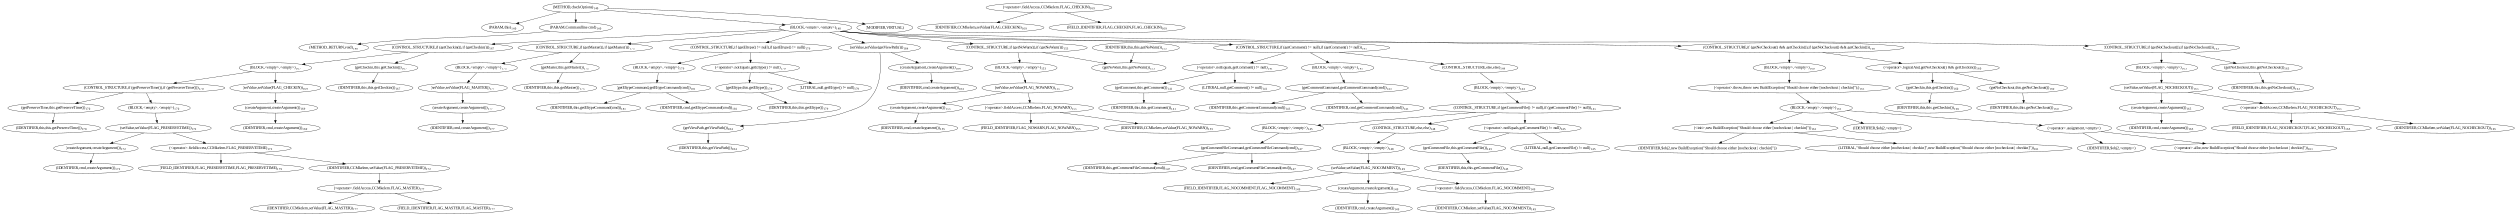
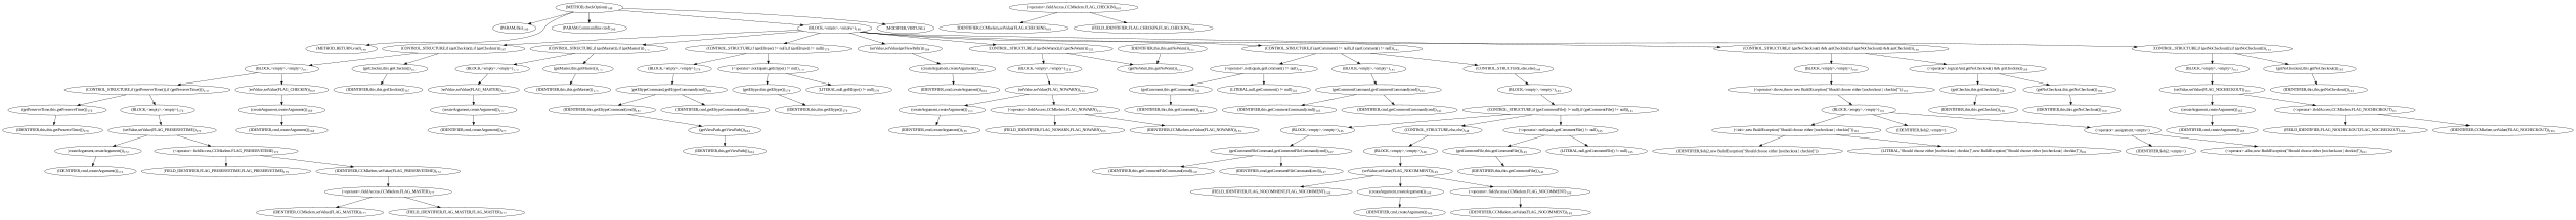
  digraph {
    fontname="Liberation Serif"
    node [fontname="Liberation Serif"]
    edge [fontname="Liberation Serif"]
    n1 [label=<(METHOD,checkOptions)<SUB>140</SUB>>]
    n2 [label=<(PARAM,this)<SUB>140</SUB>>]
    n3 [label=<(PARAM,Commandline cmd)<SUB>140</SUB>>]
    n4 [label=<(BLOCK,&lt;empty&gt;,&lt;empty&gt;)<SUB>140</SUB>>]
    n5 [label=<(MODIFIER,VIRTUAL)>]
    n6 [label=<(METHOD_RETURN,void)<SUB>140</SUB>>]
    n7 [label=<(CONTROL_STRUCTURE,if (getComment() != null),if (getComment() != null))<SUB>141</SUB>>]
    n8 [label=<(CONTROL_STRUCTURE,if (getNoWarn()),if (getNoWarn()))<SUB>153</SUB>>]
    n9 [label=<(CONTROL_STRUCTURE,if (getNoCheckout() &amp;&amp; getCheckin()),if (getNoCheckout() &amp;&amp; getCheckin()))<SUB>160</SUB>>]
    n10 [label=<(CONTROL_STRUCTURE,if (getNoCheckout()),if (getNoCheckout()))<SUB>163</SUB>>]
    n11 [label=<(CONTROL_STRUCTURE,if (getCheckin()),if (getCheckin()))<SUB>167</SUB>>]
    n12 [label=<(CONTROL_STRUCTURE,if (getMaster()),if (getMaster()))<SUB>175</SUB>>]
    n13 [label=<(CONTROL_STRUCTURE,if (getEltype() != null),if (getEltype() != null))<SUB>179</SUB>>]
    n14 [label=<(setValue,setValue(getViewPath()))<SUB>184</SUB>>]
    n15 [label=<(&lt;operator&gt;.notEquals,getComment() != null)<SUB>141</SUB>>]
    n16 [label=<(BLOCK,&lt;empty&gt;,&lt;empty&gt;)<SUB>141</SUB>>]
    n17 [label=<(CONTROL_STRUCTURE,else,else)<SUB>144</SUB>>]
    n18 [label=<(getNoWarn,this.getNoWarn())<SUB>153</SUB>>]
    n19 [label=<(BLOCK,&lt;empty&gt;,&lt;empty&gt;)<SUB>153</SUB>>]
    n20 [label=<(&lt;operator&gt;.logicalAnd,getNoCheckout() &amp;&amp; getCheckin())<SUB>160</SUB>>]
    n21 [label=<(BLOCK,&lt;empty&gt;,&lt;empty&gt;)<SUB>160</SUB>>]
    n22 [label=<(getNoCheckout,this.getNoCheckout())<SUB>163</SUB>>]
    n23 [label=<(BLOCK,&lt;empty&gt;,&lt;empty&gt;)<SUB>163</SUB>>]
    n24 [label=<(getCheckin,this.getCheckin())<SUB>167</SUB>>]
    n25 [label=<(BLOCK,&lt;empty&gt;,&lt;empty&gt;)<SUB>167</SUB>>]
    n26 [label=<(getMaster,this.getMaster())<SUB>175</SUB>>]
    n27 [label=<(BLOCK,&lt;empty&gt;,&lt;empty&gt;)<SUB>175</SUB>>]
    n28 [label=<(&lt;operator&gt;.notEquals,getEltype() != null)<SUB>179</SUB>>]
    n29 [label=<(BLOCK,&lt;empty&gt;,&lt;empty&gt;)<SUB>179</SUB>>]
    n30 [label=<(createArgument,createArgument())<SUB>184</SUB>>]
    n31 [label=<(getViewPath,getViewPath())<SUB>184</SUB>>]
    n32 [label=<(getComment,this.getComment())<SUB>141</SUB>>]
    n33 [label=<(LITERAL,null,getComment() != null)<SUB>141</SUB>>]
    n34 [label=<(getCommentCommand,getCommentCommand(cmd))<SUB>143</SUB>>]
    n35 [label=<(BLOCK,&lt;empty&gt;,&lt;empty&gt;)<SUB>144</SUB>>]
    n36 [label=<(IDENTIFIER,this,this.getComment())<SUB>141</SUB>>]
    n37 [label=<(IDENTIFIER,this,getCommentCommand(cmd))<SUB>143</SUB>>]
    n38 [label=<(IDENTIFIER,cmd,getCommentCommand(cmd))<SUB>143</SUB>>]
    n39 [label=<(CONTROL_STRUCTURE,if (getCommentFile() != null),if (getCommentFile() != null))<SUB>145</SUB>>]
    n40 [label=<(&lt;operator&gt;.notEquals,getCommentFile() != null)<SUB>145</SUB>>]
    n41 [label=<(BLOCK,&lt;empty&gt;,&lt;empty&gt;)<SUB>145</SUB>>]
    n42 [label=<(CONTROL_STRUCTURE,else,else)<SUB>148</SUB>>]
    n43 [label=<(getCommentFile,this.getCommentFile())<SUB>145</SUB>>]
    n44 [label=<(LITERAL,null,getCommentFile() != null)<SUB>145</SUB>>]
    n45 [label=<(getCommentFileCommand,getCommentFileCommand(cmd))<SUB>147</SUB>>]
    n46 [label=<(BLOCK,&lt;empty&gt;,&lt;empty&gt;)<SUB>148</SUB>>]
    n47 [label=<(IDENTIFIER,this,this.getCommentFile())<SUB>145</SUB>>]
    n48 [label=<(IDENTIFIER,this,getCommentFileCommand(cmd))<SUB>147</SUB>>]
    n49 [label=<(IDENTIFIER,cmd,getCommentFileCommand(cmd))<SUB>147</SUB>>]
    n50 [label=<(setValue,setValue(FLAG_NOCOMMENT))<SUB>149</SUB>>]
    n51 [label=<(createArgument,createArgument())<SUB>149</SUB>>]
    n52 [label=<(&lt;operator&gt;.fieldAccess,CCMkelem.FLAG_NOCOMMENT)<SUB>149</SUB>>]
    n53 [label=<(FIELD_IDENTIFIER,FLAG_NOCOMMENT,FLAG_NOCOMMENT)<SUB>149</SUB>>]
    n54 [label=<(IDENTIFIER,cmd,createArgument())<SUB>149</SUB>>]
    n55 [label=<(IDENTIFIER,CCMkelem,setValue(FLAG_NOCOMMENT))<SUB>149</SUB>>]
    n56 [label=<(setValue,setValue(FLAG_NOWARN))<SUB>155</SUB>>]
    n57 [label=<(IDENTIFIER,this,this.getNoWarn())<SUB>153</SUB>>]
    n58 [label=<(createArgument,createArgument())<SUB>155</SUB>>]
    n59 [label=<(&lt;operator&gt;.fieldAccess,CCMkelem.FLAG_NOWARN)<SUB>155</SUB>>]
    n60 [label=<(IDENTIFIER,cmd,createArgument())<SUB>155</SUB>>]
    n61 [label=<(IDENTIFIER,CCMkelem,setValue(FLAG_NOWARN))<SUB>155</SUB>>]
    n62 [label=<(FIELD_IDENTIFIER,FLAG_NOWARN,FLAG_NOWARN)<SUB>155</SUB>>]
    n63 [label=<(getNoCheckout,this.getNoCheckout())<SUB>160</SUB>>]
    n64 [label=<(getCheckin,this.getCheckin())<SUB>160</SUB>>]
    n65 [label=<(&lt;operator&gt;.throw,throw new BuildException(&quot;Should choose either [nocheckout | checkin]&quot;);)<SUB>161</SUB>>]
    n66 [label=<(IDENTIFIER,this,this.getNoCheckout())<SUB>160</SUB>>]
    n67 [label=<(IDENTIFIER,this,this.getCheckin())<SUB>160</SUB>>]
    n68 [label=<(BLOCK,&lt;empty&gt;,&lt;empty&gt;)<SUB>161</SUB>>]
    n69 [label=<(&lt;operator&gt;.assignment,&lt;empty&gt;)>]
    n70 [label=<(&lt;init&gt;,new BuildException(&quot;Should choose either [nocheckout | checkin]&quot;))<SUB>161</SUB>>]
    n71 [label=<(IDENTIFIER,$obj2,&lt;empty&gt;)>]
    n72 [label=<(IDENTIFIER,$obj2,&lt;empty&gt;)>]
    n73 [label=<(&lt;operator&gt;.alloc,new BuildException(&quot;Should choose either [nocheckout | checkin]&quot;))<SUB>161</SUB>>]
    n74 [label=<(IDENTIFIER,$obj2,new BuildException(&quot;Should choose either [nocheckout | checkin]&quot;))>]
    n75 [label=<(LITERAL,&quot;Should choose either [nocheckout | checkin]&quot;,new BuildException(&quot;Should choose either [nocheckout | checkin]&quot;))<SUB>161</SUB>>]
    n76 [label=<(IDENTIFIER,this,this.getNoCheckout())<SUB>163</SUB>>]
    n77 [label=<(setValue,setValue(FLAG_NOCHECKOUT))<SUB>165</SUB>>]
    n78 [label=<(createArgument,createArgument())<SUB>165</SUB>>]
    n79 [label=<(&lt;operator&gt;.fieldAccess,CCMkelem.FLAG_NOCHECKOUT)<SUB>165</SUB>>]
    n80 [label=<(IDENTIFIER,cmd,createArgument())<SUB>165</SUB>>]
    n81 [label=<(IDENTIFIER,CCMkelem,setValue(FLAG_NOCHECKOUT))<SUB>165</SUB>>]
    n82 [label=<(FIELD_IDENTIFIER,FLAG_NOCHECKOUT,FLAG_NOCHECKOUT)<SUB>165</SUB>>]
    n83 [label=<(IDENTIFIER,this,this.getCheckin())<SUB>167</SUB>>]
    n84 [label=<(setValue,setValue(FLAG_CHECKIN))<SUB>169</SUB>>]
    n85 [label=<(CONTROL_STRUCTURE,if (getPreserveTime()),if (getPreserveTime()))<SUB>170</SUB>>]
    n86 [label=<(createArgument,createArgument())<SUB>169</SUB>>]
    n87 [label=<(getPreserveTime,this.getPreserveTime())<SUB>170</SUB>>]
    n88 [label=<(BLOCK,&lt;empty&gt;,&lt;empty&gt;)<SUB>170</SUB>>]
    n89 [label=<(IDENTIFIER,cmd,createArgument())<SUB>169</SUB>>]
    n90 [label=<(&lt;operator&gt;.fieldAccess,CCMkelem.FLAG_CHECKIN)<SUB>169</SUB>>]
    n91 [label=<(IDENTIFIER,CCMkelem,setValue(FLAG_CHECKIN))<SUB>169</SUB>>]
    n92 [label=<(FIELD_IDENTIFIER,FLAG_CHECKIN,FLAG_CHECKIN)<SUB>169</SUB>>]
    n93 [label=<(IDENTIFIER,this,this.getPreserveTime())<SUB>170</SUB>>]
    n94 [label=<(setValue,setValue(FLAG_PRESERVETIME))<SUB>172</SUB>>]
    n95 [label=<(createArgument,createArgument())<SUB>172</SUB>>]
    n96 [label=<(&lt;operator&gt;.fieldAccess,CCMkelem.FLAG_PRESERVETIME)<SUB>172</SUB>>]
    n97 [label=<(IDENTIFIER,cmd,createArgument())<SUB>172</SUB>>]
    n98 [label=<(IDENTIFIER,CCMkelem,setValue(FLAG_PRESERVETIME))<SUB>172</SUB>>]
    n99 [label=<(FIELD_IDENTIFIER,FLAG_PRESERVETIME,FLAG_PRESERVETIME)<SUB>179</SUB>>]
    n100 [label=<(&lt;operator&gt;.fieldAccess,CCMkelem.FLAG_MASTER)<SUB>177</SUB>>]
    n101 [label=<(IDENTIFIER,this,this.getMaster())<SUB>175</SUB>>]
    n102 [label=<(setValue,setValue(FLAG_MASTER))<SUB>177</SUB>>]
    n103 [label=<(createArgument,createArgument())<SUB>177</SUB>>]
    n104 [label=<(IDENTIFIER,cmd,createArgument())<SUB>177</SUB>>]
    n105 [label=<(IDENTIFIER,CCMkelem,setValue(FLAG_MASTER))<SUB>177</SUB>>]
    n106 [label=<(FIELD_IDENTIFIER,FLAG_MASTER,FLAG_MASTER)<SUB>177</SUB>>]
    n107 [label=<(getEltype,this.getEltype())<SUB>179</SUB>>]
    n108 [label=<(LITERAL,null,getEltype() != null)<SUB>179</SUB>>]
    n109 [label=<(getEltypeCommand,getEltypeCommand(cmd))<SUB>181</SUB>>]
    n110 [label=<(IDENTIFIER,this,this.getEltype())<SUB>179</SUB>>]
    n111 [label=<(IDENTIFIER,this,getEltypeCommand(cmd))<SUB>181</SUB>>]
    n112 [label=<(IDENTIFIER,cmd,getEltypeCommand(cmd))<SUB>181</SUB>>]
    n113 [label=<(IDENTIFIER,cmd,createArgument())<SUB>184</SUB>>]
    n114 [label=<(IDENTIFIER,this,getViewPath())<SUB>184</SUB>>]
    n1 -> n2
    n1 -> n3
    n1 -> n4
    n1 -> n5
-   n3 -> n6
+   n1 -> n6
    n4 -> n7
    n4 -> n8
    n4 -> n9
    n4 -> n10
    n4 -> n11
    n4 -> n12
    n4 -> n13
    n4 -> n14
    n7 -> n15
    n7 -> n16
    n7 -> n17
    n8 -> n18
    n8 -> n19
    n9 -> n20
    n9 -> n21
    n10 -> n22
    n10 -> n23
    n11 -> n24
    n11 -> n25
    n12 -> n26
    n12 -> n27
    n13 -> n28
    n13 -> n29
    n14 -> n30
-   n14 -> n31
+   n111 -> n31
    n15 -> n32
    n15 -> n33
    n16 -> n34
    n17 -> n35
    n19 -> n56
    n20 -> n63
    n20 -> n64
    n21 -> n65
    n22 -> n76
    n23 -> n77
    n24 -> n83
    n25 -> n84
    n25 -> n85
    n26 -> n101
    n27 -> n102
    n28 -> n107
    n28 -> n108
    n29 -> n109
    n30 -> n113
    n31 -> n114
    n32 -> n36
    n34 -> n37
    n34 -> n38
    n35 -> n39
    n39 -> n40
    n39 -> n41
    n39 -> n42
    n40 -> n43
    n40 -> n44
    n41 -> n45
    n42 -> n46
    n43 -> n47
    n45 -> n48
    n45 -> n49
    n46 -> n50
    n50 -> n51
    n50 -> n52
    n50 -> n53
    n51 -> n54
    n52 -> n55
    n56 -> n58
    n56 -> n59
    n57 -> n18
    n58 -> n60
    n59 -> n61
    n59 -> n62
    n63 -> n66
    n64 -> n67
    n65 -> n68
    n68 -> n69
    n68 -> n70
    n68 -> n71
    n69 -> n72
    n69 -> n73
    n70 -> n74
    n70 -> n75
    n77 -> n78
    n77 -> n79
    n78 -> n80
    n79 -> n81
    n79 -> n82
    n84 -> n86
    n85 -> n87
    n85 -> n88
    n86 -> n89
    n87 -> n93
    n88 -> n94
    n90 -> n91
    n90 -> n92
    n94 -> n95
    n94 -> n96
    n95 -> n97
    n96 -> n98
    n96 -> n99
    n98 -> n100
    n100 -> n105
    n100 -> n106
    n102 -> n103
    n103 -> n104
    n107 -> n110
    n109 -> n111
    n109 -> n112
  }
